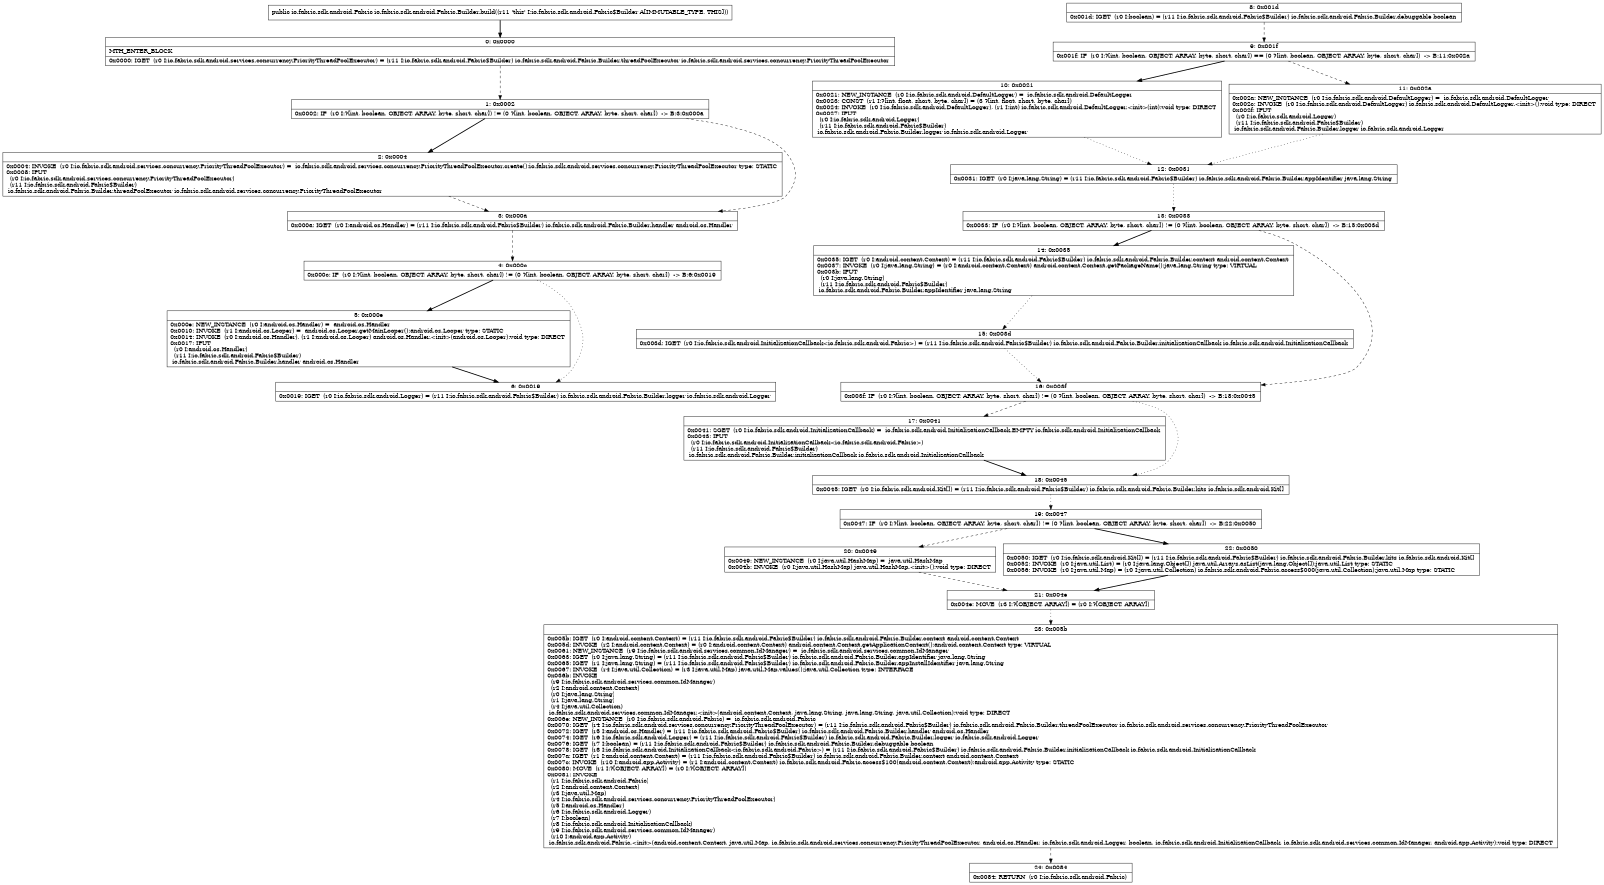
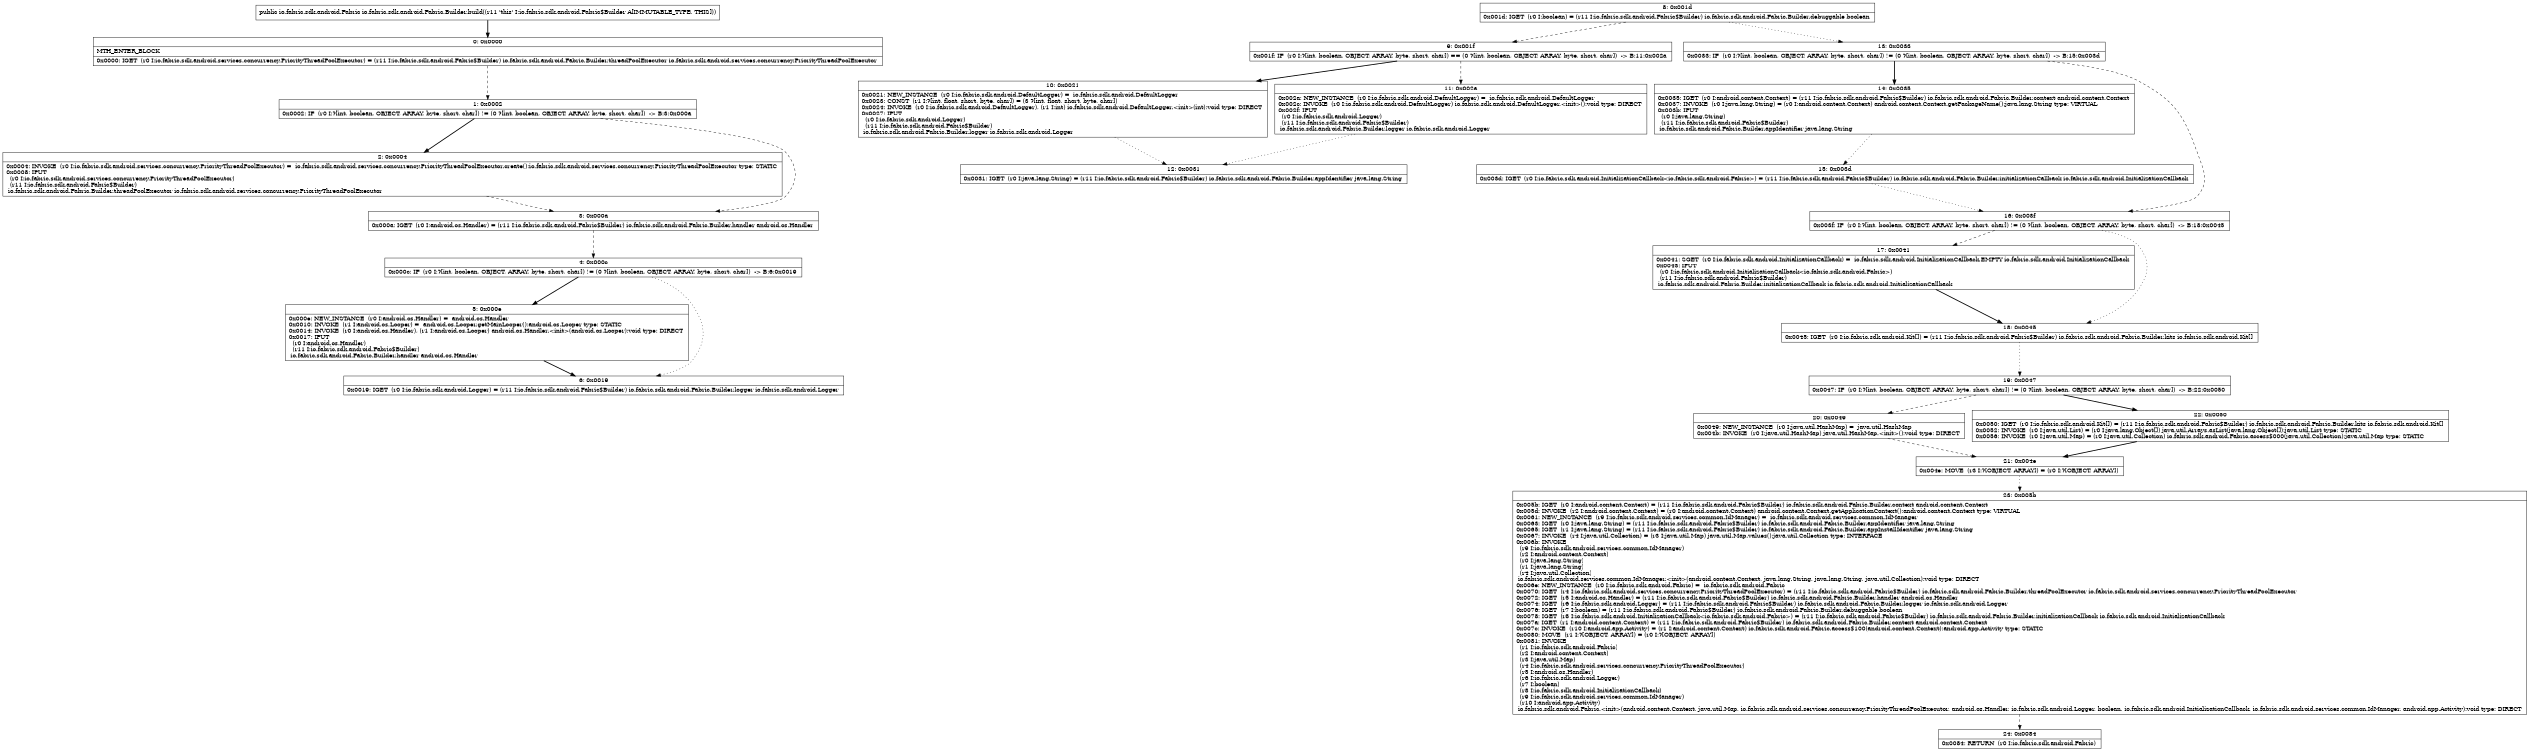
  digraph {
    node [shape=record]
    edge [style=dashed]
    n1 [label="{0\:\ 0x0000|MTH_ENTER_BLOCK\l|0x0000: IGET  (r0 I:io.fabric.sdk.android.services.concurrency.PriorityThreadPoolExecutor) = (r11 I:io.fabric.sdk.android.Fabric$Builder) io.fabric.sdk.android.Fabric.Builder.threadPoolExecutor io.fabric.sdk.android.services.concurrency.PriorityThreadPoolExecutor \l}"]
    n2 [label="{1\:\ 0x0002|0x0002: IF  (r0 I:?[int, boolean, OBJECT, ARRAY, byte, short, char]) != (0 ?[int, boolean, OBJECT, ARRAY, byte, short, char])  \-\> B:3:0x000a \l}"]
    n3 [label="{2\:\ 0x0004|0x0004: INVOKE  (r0 I:io.fabric.sdk.android.services.concurrency.PriorityThreadPoolExecutor) =  io.fabric.sdk.android.services.concurrency.PriorityThreadPoolExecutor.create():io.fabric.sdk.android.services.concurrency.PriorityThreadPoolExecutor type: STATIC \l0x0008: IPUT  \l  (r0 I:io.fabric.sdk.android.services.concurrency.PriorityThreadPoolExecutor)\l  (r11 I:io.fabric.sdk.android.Fabric$Builder)\l io.fabric.sdk.android.Fabric.Builder.threadPoolExecutor io.fabric.sdk.android.services.concurrency.PriorityThreadPoolExecutor \l}"]
    n4 [label="{3\:\ 0x000a|0x000a: IGET  (r0 I:android.os.Handler) = (r11 I:io.fabric.sdk.android.Fabric$Builder) io.fabric.sdk.android.Fabric.Builder.handler android.os.Handler \l}"]
    n5 [label="{4\:\ 0x000c|0x000c: IF  (r0 I:?[int, boolean, OBJECT, ARRAY, byte, short, char]) != (0 ?[int, boolean, OBJECT, ARRAY, byte, short, char])  \-\> B:6:0x0019 \l}"]
    n6 [label="{5\:\ 0x000e|0x000e: NEW_INSTANCE  (r0 I:android.os.Handler) =  android.os.Handler \l0x0010: INVOKE  (r1 I:android.os.Looper) =  android.os.Looper.getMainLooper():android.os.Looper type: STATIC \l0x0014: INVOKE  (r0 I:android.os.Handler), (r1 I:android.os.Looper) android.os.Handler.\<init\>(android.os.Looper):void type: DIRECT \l0x0017: IPUT  \l  (r0 I:android.os.Handler)\l  (r11 I:io.fabric.sdk.android.Fabric$Builder)\l io.fabric.sdk.android.Fabric.Builder.handler android.os.Handler \l}"]
    n7 [label="{6\:\ 0x0019|0x0019: IGET  (r0 I:io.fabric.sdk.android.Logger) = (r11 I:io.fabric.sdk.android.Fabric$Builder) io.fabric.sdk.android.Fabric.Builder.logger io.fabric.sdk.android.Logger \l}"]
    n8 [label="{8\:\ 0x001d|0x001d: IGET  (r0 I:boolean) = (r11 I:io.fabric.sdk.android.Fabric$Builder) io.fabric.sdk.android.Fabric.Builder.debuggable boolean \l}"]
    n9 [label="{9\:\ 0x001f|0x001f: IF  (r0 I:?[int, boolean, OBJECT, ARRAY, byte, short, char]) == (0 ?[int, boolean, OBJECT, ARRAY, byte, short, char])  \-\> B:11:0x002a \l}"]
    n10 [label="{12\:\ 0x0031|0x0031: IGET  (r0 I:java.lang.String) = (r11 I:io.fabric.sdk.android.Fabric$Builder) io.fabric.sdk.android.Fabric.Builder.appIdentifier java.lang.String \l}"]
    n11 [label="{13\:\ 0x0033|0x0033: IF  (r0 I:?[int, boolean, OBJECT, ARRAY, byte, short, char]) != (0 ?[int, boolean, OBJECT, ARRAY, byte, short, char])  \-\> B:15:0x003d \l}"]
    n12 [label="{10\:\ 0x0021|0x0021: NEW_INSTANCE  (r0 I:io.fabric.sdk.android.DefaultLogger) =  io.fabric.sdk.android.DefaultLogger \l0x0023: CONST  (r1 I:?[int, float, short, byte, char]) = (3 ?[int, float, short, byte, char]) \l0x0024: INVOKE  (r0 I:io.fabric.sdk.android.DefaultLogger), (r1 I:int) io.fabric.sdk.android.DefaultLogger.\<init\>(int):void type: DIRECT \l0x0027: IPUT  \l  (r0 I:io.fabric.sdk.android.Logger)\l  (r11 I:io.fabric.sdk.android.Fabric$Builder)\l io.fabric.sdk.android.Fabric.Builder.logger io.fabric.sdk.android.Logger \l}"]
    n13 [label="{11\:\ 0x002a|0x002a: NEW_INSTANCE  (r0 I:io.fabric.sdk.android.DefaultLogger) =  io.fabric.sdk.android.DefaultLogger \l0x002c: INVOKE  (r0 I:io.fabric.sdk.android.DefaultLogger) io.fabric.sdk.android.DefaultLogger.\<init\>():void type: DIRECT \l0x002f: IPUT  \l  (r0 I:io.fabric.sdk.android.Logger)\l  (r11 I:io.fabric.sdk.android.Fabric$Builder)\l io.fabric.sdk.android.Fabric.Builder.logger io.fabric.sdk.android.Logger \l}"]
    n14 [label="{14\:\ 0x0035|0x0035: IGET  (r0 I:android.content.Context) = (r11 I:io.fabric.sdk.android.Fabric$Builder) io.fabric.sdk.android.Fabric.Builder.context android.content.Context \l0x0037: INVOKE  (r0 I:java.lang.String) = (r0 I:android.content.Context) android.content.Context.getPackageName():java.lang.String type: VIRTUAL \l0x003b: IPUT  \l  (r0 I:java.lang.String)\l  (r11 I:io.fabric.sdk.android.Fabric$Builder)\l io.fabric.sdk.android.Fabric.Builder.appIdentifier java.lang.String \l}"]
    n15 [label="{16\:\ 0x003f|0x003f: IF  (r0 I:?[int, boolean, OBJECT, ARRAY, byte, short, char]) != (0 ?[int, boolean, OBJECT, ARRAY, byte, short, char])  \-\> B:18:0x0045 \l}"]
    n16 [label="{15\:\ 0x003d|0x003d: IGET  (r0 I:io.fabric.sdk.android.InitializationCallback\<io.fabric.sdk.android.Fabric\>) = (r11 I:io.fabric.sdk.android.Fabric$Builder) io.fabric.sdk.android.Fabric.Builder.initializationCallback io.fabric.sdk.android.InitializationCallback \l}"]
    n17 [label="{17\:\ 0x0041|0x0041: SGET  (r0 I:io.fabric.sdk.android.InitializationCallback) =  io.fabric.sdk.android.InitializationCallback.EMPTY io.fabric.sdk.android.InitializationCallback \l0x0043: IPUT  \l  (r0 I:io.fabric.sdk.android.InitializationCallback\<io.fabric.sdk.android.Fabric\>)\l  (r11 I:io.fabric.sdk.android.Fabric$Builder)\l io.fabric.sdk.android.Fabric.Builder.initializationCallback io.fabric.sdk.android.InitializationCallback \l}"]
    n18 [label="{18\:\ 0x0045|0x0045: IGET  (r0 I:io.fabric.sdk.android.Kit[]) = (r11 I:io.fabric.sdk.android.Fabric$Builder) io.fabric.sdk.android.Fabric.Builder.kits io.fabric.sdk.android.Kit[] \l}"]
    n19 [label="{19\:\ 0x0047|0x0047: IF  (r0 I:?[int, boolean, OBJECT, ARRAY, byte, short, char]) != (0 ?[int, boolean, OBJECT, ARRAY, byte, short, char])  \-\> B:22:0x0050 \l}"]
    n20 [label="{20\:\ 0x0049|0x0049: NEW_INSTANCE  (r0 I:java.util.HashMap) =  java.util.HashMap \l0x004b: INVOKE  (r0 I:java.util.HashMap) java.util.HashMap.\<init\>():void type: DIRECT \l}"]
    n21 [label="{22\:\ 0x0050|0x0050: IGET  (r0 I:io.fabric.sdk.android.Kit[]) = (r11 I:io.fabric.sdk.android.Fabric$Builder) io.fabric.sdk.android.Fabric.Builder.kits io.fabric.sdk.android.Kit[] \l0x0052: INVOKE  (r0 I:java.util.List) = (r0 I:java.lang.Object[]) java.util.Arrays.asList(java.lang.Object[]):java.util.List type: STATIC \l0x0056: INVOKE  (r0 I:java.util.Map) = (r0 I:java.util.Collection) io.fabric.sdk.android.Fabric.access$000(java.util.Collection):java.util.Map type: STATIC \l}"]
    n22 [label="{21\:\ 0x004e|0x004e: MOVE  (r3 I:?[OBJECT, ARRAY]) = (r0 I:?[OBJECT, ARRAY]) \l}"]
-   n23 [label="{23\:\ 0x005b|0x005b: IGET  (r0 I:android.content.Context) = (r11 I:io.fabric.sdk.android.Fabric$Builder) io.fabric.sdk.android.Fabric.Builder.context android.content.Context \l0x005d: INVOKE  (r2 I:android.content.Context) = (r0 I:android.content.Context) android.content.Context.getApplicationContext():android.content.Context type: VIRTUAL \l0x0061: NEW_INSTANCE  (r9 I:io.fabric.sdk.android.services.common.IdManager) =  io.fabric.sdk.android.services.common.IdManager \l0x0063: IGET  (r0 I:java.lang.String) = (r11 I:io.fabric.sdk.android.Fabric$Builder) io.fabric.sdk.android.Fabric.Builder.appIdentifier java.lang.String \l0x0065: IGET  (r1 I:java.lang.String) = (r11 I:io.fabric.sdk.android.Fabric$Builder) io.fabric.sdk.android.Fabric.Builder.appInstallIdentifier java.lang.String \l0x0067: INVOKE  (r4 I:java.util.Collection) = (r3 I:java.util.Map) java.util.Map.values():java.util.Collection type: INTERFACE \l0x036b: INVOKE  \l  (r9 I:io.fabric.sdk.android.services.common.IdManager)\l  (r2 I:android.content.Context)\l  (r0 I:java.lang.String)\l  (r1 I:java.lang.String)\l  (r4 I:java.util.Collection)\l io.fabric.sdk.android.services.common.IdManager.\<init\>(android.content.Context, java.lang.String, java.lang.String, java.util.Collection):void type: DIRECT \l0x006e: NEW_INSTANCE  (r0 I:io.fabric.sdk.android.Fabric) =  io.fabric.sdk.android.Fabric \l0x0070: IGET  (r4 I:io.fabric.sdk.android.services.concurrency.PriorityThreadPoolExecutor) = (r11 I:io.fabric.sdk.android.Fabric$Builder) io.fabric.sdk.android.Fabric.Builder.threadPoolExecutor io.fabric.sdk.android.services.concurrency.PriorityThreadPoolExecutor \l0x0072: IGET  (r5 I:android.os.Handler) = (r11 I:io.fabric.sdk.android.Fabric$Builder) io.fabric.sdk.android.Fabric.Builder.handler android.os.Handler \l0x0074: IGET  (r6 I:io.fabric.sdk.android.Logger) = (r11 I:io.fabric.sdk.android.Fabric$Builder) io.fabric.sdk.android.Fabric.Builder.logger io.fabric.sdk.android.Logger \l0x0076: IGET  (r7 I:boolean) = (r11 I:io.fabric.sdk.android.Fabric$Builder) io.fabric.sdk.android.Fabric.Builder.debuggable boolean \l0x0078: IGET  (r8 I:io.fabric.sdk.android.InitializationCallback\<io.fabric.sdk.android.Fabric\>) = (r11 I:io.fabric.sdk.android.Fabric$Builder) io.fabric.sdk.android.Fabric.Builder.initializationCallback io.fabric.sdk.android.InitializationCallback \l0x007a: IGET  (r1 I:android.content.Context) = (r11 I:io.fabric.sdk.android.Fabric$Builder) io.fabric.sdk.android.Fabric.Builder.context android.content.Context \l0x007c: INVOKE  (r10 I:android.app.Activity) = (r1 I:android.content.Context) io.fabric.sdk.android.Fabric.access$100(android.content.Context):android.app.Activity type: STATIC \l0x0080: MOVE  (r1 I:?[OBJECT, ARRAY]) = (r0 I:?[OBJECT, ARRAY]) \l0x0081: INVOKE  \l  (r1 I:io.fabric.sdk.android.Fabric)\l  (r2 I:android.content.Context)\l  (r3 I:java.util.Map)\l  (r4 I:io.fabric.sdk.android.services.concurrency.PriorityThreadPoolExecutor)\l  (r5 I:android.os.Handler)\l  (r6 I:io.fabric.sdk.android.Logger)\l  (r7 I:boolean)\l  (r8 I:io.fabric.sdk.android.InitializationCallback)\l  (r9 I:io.fabric.sdk.android.services.common.IdManager)\l  (r10 I:android.app.Activity)\l io.fabric.sdk.android.Fabric.\<init\>(android.content.Context, java.util.Map, io.fabric.sdk.android.services.concurrency.PriorityThreadPoolExecutor, android.os.Handler, io.fabric.sdk.android.Logger, boolean, io.fabric.sdk.android.InitializationCallback, io.fabric.sdk.android.services.common.IdManager, android.app.Activity):void type: DIRECT \l}"]
+   n23 [label="{23\:\ 0x005b|0x005b: IGET  (r0 I:android.content.Context) = (r11 I:io.fabric.sdk.android.Fabric$Builder) io.fabric.sdk.android.Fabric.Builder.context android.content.Context \l0x005d: INVOKE  (r2 I:android.content.Context) = (r0 I:android.content.Context) android.content.Context.getApplicationContext():android.content.Context type: VIRTUAL \l0x0061: NEW_INSTANCE  (r9 I:io.fabric.sdk.android.services.common.IdManager) =  io.fabric.sdk.android.services.common.IdManager \l0x0063: IGET  (r0 I:java.lang.String) = (r11 I:io.fabric.sdk.android.Fabric$Builder) io.fabric.sdk.android.Fabric.Builder.appIdentifier java.lang.String \l0x0065: IGET  (r1 I:java.lang.String) = (r11 I:io.fabric.sdk.android.Fabric$Builder) io.fabric.sdk.android.Fabric.Builder.appInstallIdentifier java.lang.String \l0x0067: INVOKE  (r4 I:java.util.Collection) = (r3 I:java.util.Map) java.util.Map.values():java.util.Collection type: INTERFACE \l0x006b: INVOKE  \l  (r9 I:io.fabric.sdk.android.services.common.IdManager)\l  (r2 I:android.content.Context)\l  (r0 I:java.lang.String)\l  (r1 I:java.lang.String)\l  (r4 I:java.util.Collection)\l io.fabric.sdk.android.services.common.IdManager.\<init\>(android.content.Context, java.lang.String, java.lang.String, java.util.Collection):void type: DIRECT \l0x006e: NEW_INSTANCE  (r0 I:io.fabric.sdk.android.Fabric) =  io.fabric.sdk.android.Fabric \l0x0070: IGET  (r4 I:io.fabric.sdk.android.services.concurrency.PriorityThreadPoolExecutor) = (r11 I:io.fabric.sdk.android.Fabric$Builder) io.fabric.sdk.android.Fabric.Builder.threadPoolExecutor io.fabric.sdk.android.services.concurrency.PriorityThreadPoolExecutor \l0x0072: IGET  (r5 I:android.os.Handler) = (r11 I:io.fabric.sdk.android.Fabric$Builder) io.fabric.sdk.android.Fabric.Builder.handler android.os.Handler \l0x0074: IGET  (r6 I:io.fabric.sdk.android.Logger) = (r11 I:io.fabric.sdk.android.Fabric$Builder) io.fabric.sdk.android.Fabric.Builder.logger io.fabric.sdk.android.Logger \l0x0076: IGET  (r7 I:boolean) = (r11 I:io.fabric.sdk.android.Fabric$Builder) io.fabric.sdk.android.Fabric.Builder.debuggable boolean \l0x0078: IGET  (r8 I:io.fabric.sdk.android.InitializationCallback\<io.fabric.sdk.android.Fabric\>) = (r11 I:io.fabric.sdk.android.Fabric$Builder) io.fabric.sdk.android.Fabric.Builder.initializationCallback io.fabric.sdk.android.InitializationCallback \l0x007a: IGET  (r1 I:android.content.Context) = (r11 I:io.fabric.sdk.android.Fabric$Builder) io.fabric.sdk.android.Fabric.Builder.context android.content.Context \l0x007c: INVOKE  (r10 I:android.app.Activity) = (r1 I:android.content.Context) io.fabric.sdk.android.Fabric.access$100(android.content.Context):android.app.Activity type: STATIC \l0x0080: MOVE  (r1 I:?[OBJECT, ARRAY]) = (r0 I:?[OBJECT, ARRAY]) \l0x0081: INVOKE  \l  (r1 I:io.fabric.sdk.android.Fabric)\l  (r2 I:android.content.Context)\l  (r3 I:java.util.Map)\l  (r4 I:io.fabric.sdk.android.services.concurrency.PriorityThreadPoolExecutor)\l  (r5 I:android.os.Handler)\l  (r6 I:io.fabric.sdk.android.Logger)\l  (r7 I:boolean)\l  (r8 I:io.fabric.sdk.android.InitializationCallback)\l  (r9 I:io.fabric.sdk.android.services.common.IdManager)\l  (r10 I:android.app.Activity)\l io.fabric.sdk.android.Fabric.\<init\>(android.content.Context, java.util.Map, io.fabric.sdk.android.services.concurrency.PriorityThreadPoolExecutor, android.os.Handler, io.fabric.sdk.android.Logger, boolean, io.fabric.sdk.android.InitializationCallback, io.fabric.sdk.android.services.common.IdManager, android.app.Activity):void type: DIRECT \l}"]
    n24 [label="{24\:\ 0x0084|0x0084: RETURN  (r0 I:io.fabric.sdk.android.Fabric) \l}"]
    n25 [label="{public io.fabric.sdk.android.Fabric io.fabric.sdk.android.Fabric.Builder.build((r11 'this' I:io.fabric.sdk.android.Fabric$Builder A[IMMUTABLE_TYPE, THIS])) }"]
    n1 -> n2
    n2 -> n3 [style=bold]
    n2 -> n4
    n3 -> n4
    n4 -> n5
    n5 -> n6 [style=bold]
    n5 -> n7 [style=dotted]
    n6 -> n7 [style=bold]
    n8 -> n9
    n9 -> n12 [style=bold]
    n9 -> n13
-   n10 -> n11 [style=dotted]
+   n8 -> n11 [style=dotted]
    n11 -> n14 [style=bold]
    n11 -> n15
    n12 -> n10 [style=dotted]
    n13 -> n10 [style=dotted]
    n14 -> n16 [style=dotted]
    n15 -> n17
    n15 -> n18 [style=dotted]
    n16 -> n15 [style=dotted]
    n17 -> n18 [style=bold]
    n18 -> n19 [style=dotted]
    n19 -> n20
    n19 -> n21 [style=bold]
    n20 -> n22
    n21 -> n22 [style=bold]
    n22 -> n23 [style=dotted]
    n23 -> n24
    n25 -> n1 [style=bold]
  }
